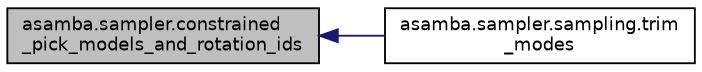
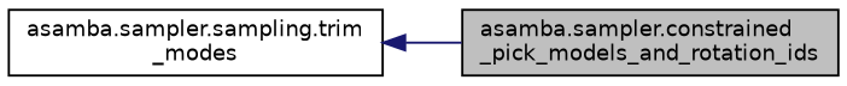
  digraph {
    rankdir=LR
    node [color=black fontname=Helvetica fontsize=10 shape=record style=filled]
    n1 [fillcolor=grey75 fontcolor=black height=0.2 label="asamba.sampler.constrained\l_pick_models_and_rotation_ids" width=0.4]
    n2 [fillcolor=white height=0.2 label="asamba.sampler.sampling.trim\l_modes" width=0.4]
-   n1 -> n2 [color=midnightblue dir=back fontname=Helvetica fontsize=10 labelfontname=Helvetica labelfontsize=10 style=solid]
+   n2 -> n1 [color=midnightblue dir=back fontname=Helvetica fontsize=10 labelfontname=Helvetica labelfontsize=10 style=solid]
  }
